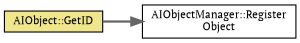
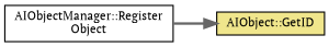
  digraph {
    rankdir=LR
    fontname="PT Serif"
    node [color=black fontname="PT Serif" fontsize=10 shape=record style=filled]
    n1 [fillcolor=white fontcolor=black height=0.2 label="AIObjectManager::Register\lObject" width=0.4]
    n2 [fillcolor=khaki height=0.2 label="AIObject::GetID" width=0.4]
-   n2 -> n1 [color=gray40 fontname="PT Serif" fontsize=10 labelfontname=Helvetica labelfontsize=10 style=bold]
+   n1 -> n2 [color=gray40 fontname="PT Serif" fontsize=10 labelfontname=Helvetica labelfontsize=10 style=bold]
  }
